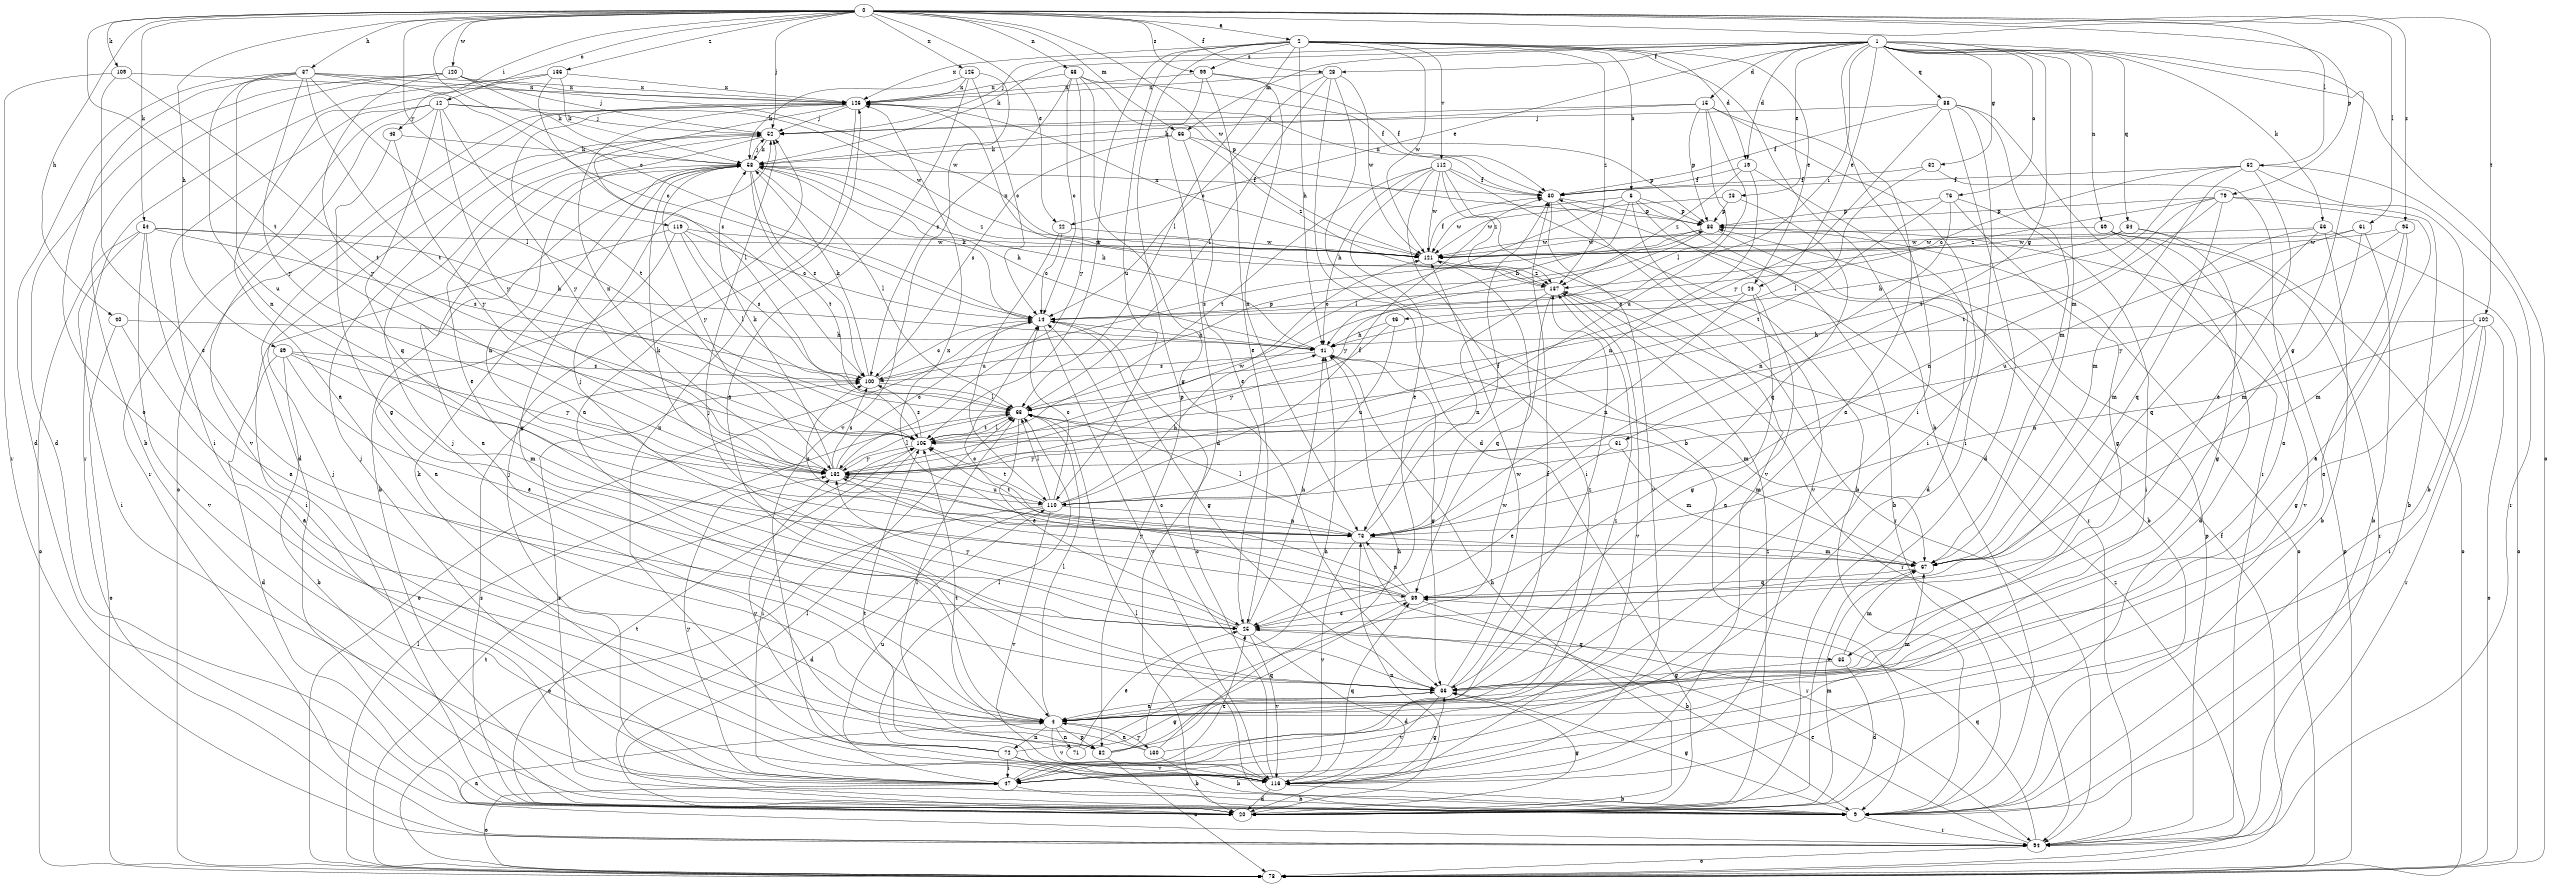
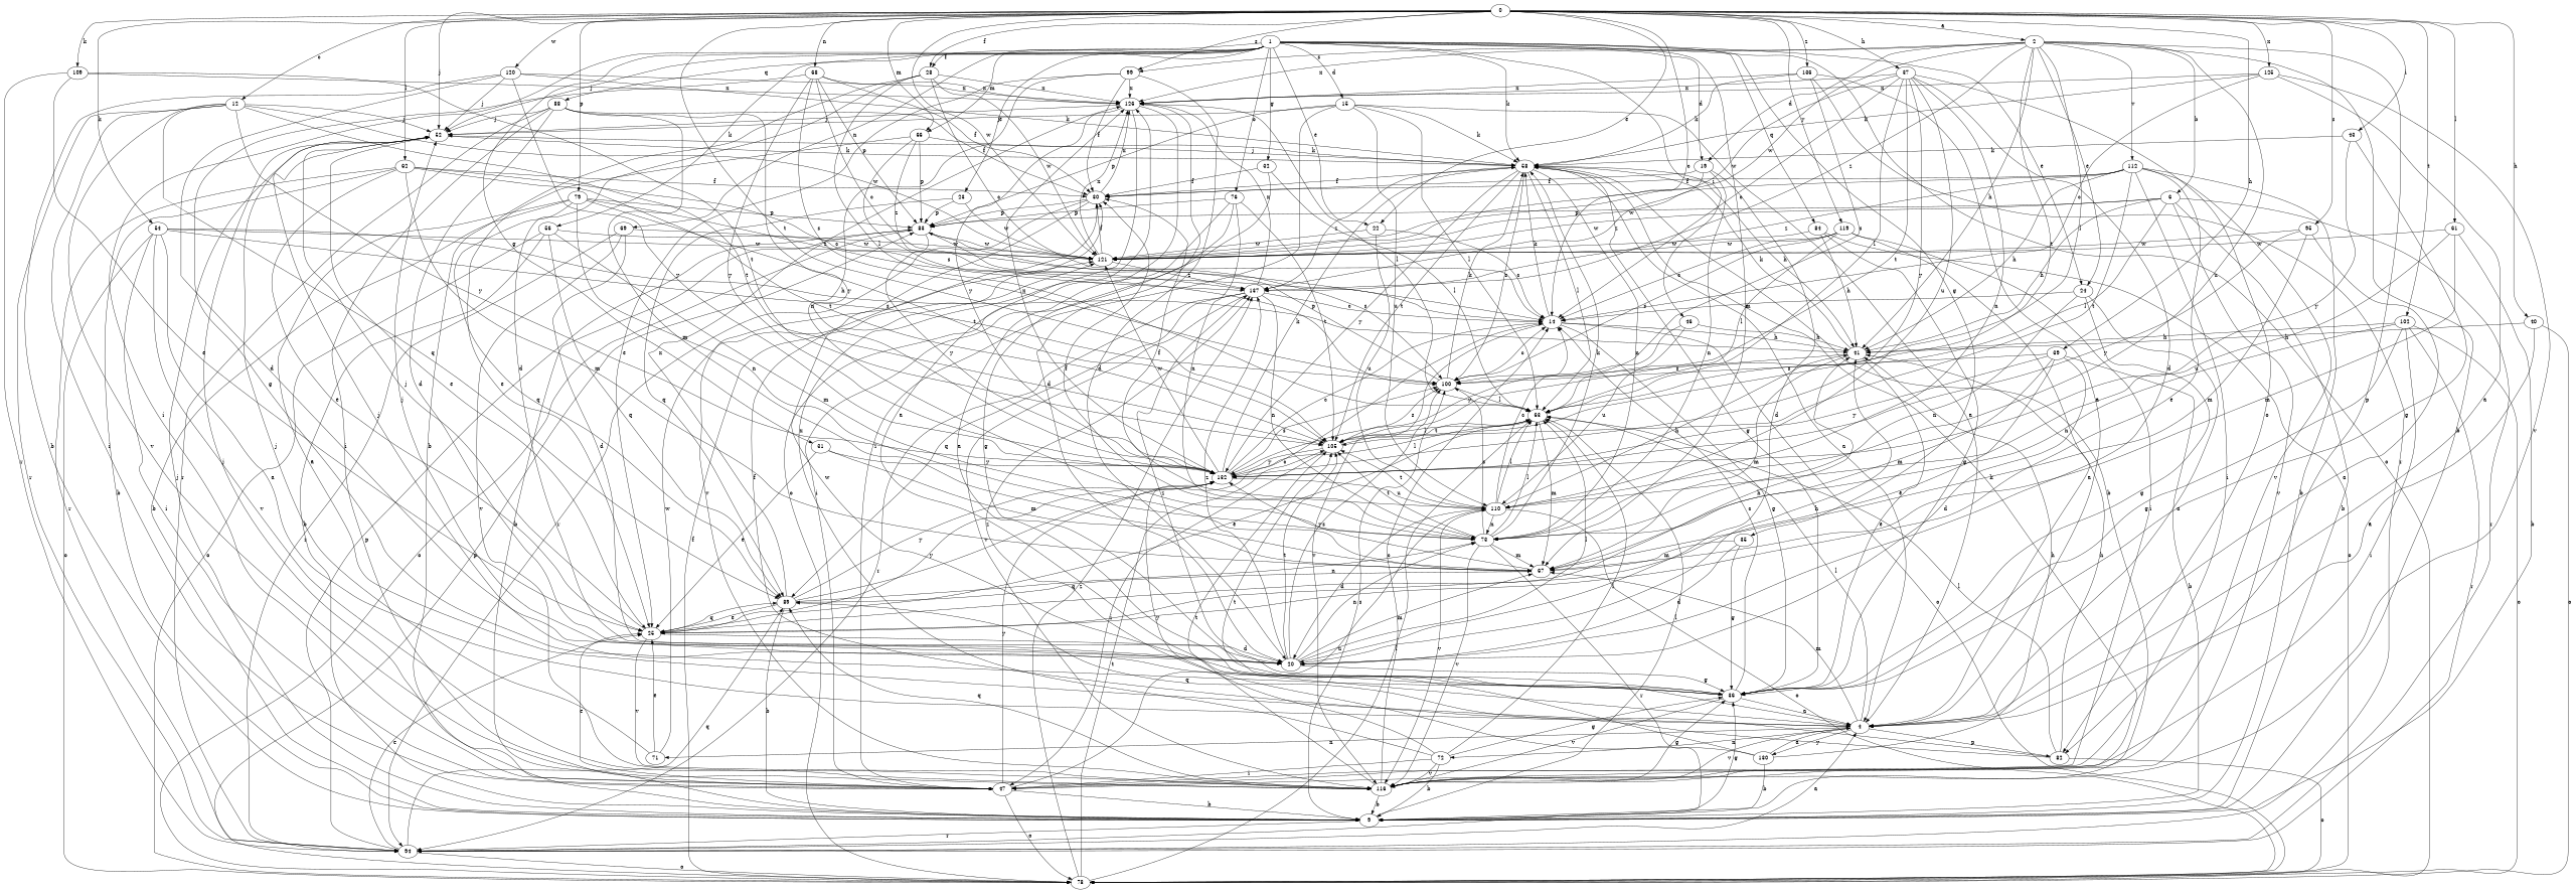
  strict digraph {
    0
    2
    12
    14
    22
    28
    37
    39
    40
    43
    52
    54
    61
    62
    66
    68
    79
    95
    99
    102
    105
    109
    120
    121
    125
    n26 [label=119]
    136
    19
    24
    6
    9
    41
    63
    82
    110
    112
    126
    137
    47
    116
    94
    89
    132
    58
    78
    36
    20
    73
    67
    100
    25
    4
    30
    83
    1
    15
    23
    31
    32
    35
    46
    56
    69
    76
    84
    88
    71
    72
    130
    0 -> 2 [label=a]
    0 -> 12 [label=c]
    0 -> 14 [label=c]
    0 -> 22 [label=e]
    0 -> 28 [label=f]
    0 -> 37 [label=h]
    0 -> 39 [label=h]
    0 -> 40 [label=h]
    0 -> 43 [label=i]
    0 -> 52 [label=j]
    0 -> 54 [label=k]
    0 -> 61 [label=l]
    0 -> 62 [label=l]
    0 -> 66 [label=m]
    0 -> 68 [label=n]
    0 -> 79 [label=p]
    0 -> 95 [label=s]
    0 -> 99 [label=s]
    0 -> 102 [label=t]
    0 -> 105 [label=t]
    0 -> 109 [label=k]
    0 -> 120 [label=w]
    0 -> 121 [label=w]
    0 -> 125 [label=x]
    0 -> n26 [label=y]
    0 -> 136 [label=z]
    2 -> 99 [label=s]
    2 -> 105 [label=t]
    2 -> 121 [label=w]
    2 -> 19 [label=d]
    2 -> 24 [label=e]
    2 -> 6 [label=b]
    2 -> 9 [label=b]
    2 -> 41 [label=h]
    2 -> 63 [label=l]
    2 -> 82 [label=p]
    2 -> 110 [label=u]
    2 -> 112 [label=v]
    2 -> 126 [label=x]
    2 -> 137 [label=z]
    12 -> 52 [label=j]
    12 -> 105 [label=t]
    12 -> 121 [label=w]
    12 -> 47 [label=i]
    12 -> 116 [label=v]
    12 -> 94 [label=r]
    12 -> 89 [label=q]
    12 -> 132 [label=y]
    14 -> 41 [label=h]
    14 -> 116 [label=v]
    14 -> 58 [label=k]
    14 -> 78 [label=o]
    14 -> 36 [label=g]
    22 -> 14 [label=c]
    22 -> 121 [label=w]
    22 -> 110 [label=u]
    28 -> 14 [label=c]
    28 -> 121 [label=w]
    28 -> 9 [label=b]
    28 -> 63 [label=l]
    28 -> 126 [label=x]
    28 -> 20 [label=d]
    37 -> 14 [label=c]
    37 -> 105 [label=t]
    37 -> 121 [label=w]
    37 -> 63 [label=l]
    37 -> 82 [label=o]
    37 -> 110 [label=u]
    37 -> 126 [label=x]
    37 -> 132 [label=y]
    37 -> 20 [label=d]
    37 -> 73 [label=n]
    39 -> 9 [label=b]
    39 -> 132 [label=y]
    39 -> 20 [label=d]
    39 -> 67 [label=m]
    39 -> 100 [label=s]
    39 -> 25 [label=e]
    40 -> 41 [label=h]
    40 -> 78 [label=o]
    40 -> 4 [label=a]
    43 -> 132 [label=y]
    43 -> 58 [label=k]
    43 -> 36 [label=g]
    52 -> 58 [label=k]
    52 -> 25 [label=e]
    54 -> 121 [label=w]
    54 -> 41 [label=h]
    54 -> 47 [label=i]
    54 -> 116 [label=v]
    54 -> 78 [label=o]
    54 -> 100 [label=s]
    54 -> 4 [label=a]
    61 -> 121 [label=w]
    61 -> 9 [label=b]
    61 -> 110 [label=u]
    61 -> 67 [label=m]
    62 -> 14 [label=c]
    62 -> 105 [label=t]
    62 -> 9 [label=b]
    62 -> 94 [label=r]
    62 -> 67 [label=m]
    62 -> 25 [label=e]
    62 -> 30 [label=f]
    66 -> 137 [label=z]
    66 -> 58 [label=k]
    66 -> 100 [label=s]
    66 -> 25 [label=e]
    66 -> 83 [label=p]
    68 -> 14 [label=c]
    68 -> 126 [label=x]
    68 -> 132 [label=y]
    68 -> 36 [label=g]
    68 -> 100 [label=s]
    68 -> 30 [label=f]
    68 -> 83 [label=p]
    79 -> 105 [label=t]
    79 -> 9 [label=b]
    79 -> 137 [label=z]
    79 -> 89 [label=q]
    79 -> 73 [label=n]
    79 -> 4 [label=a]
    79 -> 83 [label=p]
    95 -> 121 [label=w]
    95 -> 132 [label=y]
    95 -> 67 [label=m]
    95 -> 4 [label=a]
    99 -> 126 [label=x]
    99 -> 20 [label=d]
    99 -> 73 [label=n]
    99 -> 25 [label=e]
    99 -> 30 [label=f]
    102 -> 41 [label=h]
    102 -> 47 [label=i]
    102 -> 94 [label=r]
    102 -> 78 [label=o]
    102 -> 36 [label=g]
    102 -> 73 [label=n]
    105 -> 63 [label=l]
    105 -> 47 [label=i]
    105 -> 132 [label=y]
    105 -> 100 [label=s]
    109 -> 105 [label=t]
    109 -> 126 [label=x]
    109 -> 94 [label=r]
    109 -> 25 [label=e]
    120 -> 52 [label=j]
    120 -> 9 [label=b]
    120 -> 126 [label=x]
    120 -> 132 [label=y]
    120 -> 58 [label=k]
    120 -> 20 [label=d]
    121 -> 126 [label=x]
    121 -> 137 [label=z]
    121 -> 30 [label=f]
    125 -> 14 [label=c]
    125 -> 126 [label=x]
    125 -> 116 [label=v]
    125 -> 58 [label=k]
    125 -> 4 [label=a]
    n26 -> 14 [label=c]
    n26 -> 121 [label=w]
    n26 -> 63 [label=l]
    n26 -> 47 [label=i]
    n26 -> 100 [label=s]
    n26 -> 4 [label=a]
    136 -> 126 [label=x]
    136 -> 94 [label=r]
    136 -> 58 [label=k]
    136 -> 100 [label=s]
    136 -> 4 [label=a]
    19 -> 137 [label=z]
    19 -> 20 [label=d]
    19 -> 73 [label=n]
    19 -> 30 [label=f]
    24 -> 14 [label=c]
    24 -> 36 [label=g]
    24 -> 73 [label=n]
    24 -> 4 [label=a]
    6 -> 121 [label=w]
    6 -> 9 [label=b]
    6 -> 41 [label=h]
    6 -> 63 [label=l]
    6 -> 116 [label=v]
    6 -> 94 [label=r]
    6 -> 83 [label=p]
    9 -> 52 [label=j]
    9 -> 63 [label=l]
    9 -> 94 [label=r]
    9 -> 36 [label=g]
    9 -> 100 [label=s]
    41 -> 58 [label=k]
-   41 -> 36 [label=g]
+   41 -> 36 [label=e]
    41 -> 67 [label=m]
    41 -> 100 [label=s]
    63 -> 105 [label=t]
    63 -> 67 [label=m]
    63 -> 25 [label=e]
    82 -> 41 [label=h]
    82 -> 63 [label=l]
    82 -> 89 [label=q]
    82 -> 78 [label=o]
    82 -> 30 [label=f]
    110 -> 14 [label=c]
    110 -> 105 [label=t]
    110 -> 41 [label=h]
    110 -> 63 [label=l]
    110 -> 116 [label=v]
    110 -> 78 [label=o]
    110 -> 20 [label=d]
    110 -> 73 [label=n]
    110 -> 30 [label=f]
    112 -> 105 [label=t]
    112 -> 121 [label=w]
    112 -> 9 [label=b]
    112 -> 41 [label=h]
    112 -> 137 [label=z]
    112 -> 47 [label=i]
    112 -> 116 [label=v]
    112 -> 25 [label=e]
    112 -> 30 [label=f]
    126 -> 52 [label=j]
    126 -> 63 [label=l]
    126 -> 132 [label=y]
    126 -> 78 [label=o]
    126 -> 20 [label=d]
    126 -> 4 [label=a]
    137 -> 14 [label=c]
    137 -> 126 [label=x]
    137 -> 116 [label=v]
    137 -> 94 [label=r]
    137 -> 89 [label=q]
    137 -> 73 [label=n]
    47 -> 52 [label=j]
    47 -> 9 [label=b]
    47 -> 110 [label=u]
    47 -> 132 [label=y]
    47 -> 78 [label=o]
    47 -> 25 [label=e]
    116 -> 14 [label=c]
    116 -> 105 [label=t]
    116 -> 9 [label=b]
    116 -> 89 [label=q]
    116 -> 58 [label=k]
    116 -> 36 [label=g]
-   116 -> 20 [label=d]
    94 -> 89 [label=q]
    94 -> 78 [label=o]
    94 -> 25 [label=e]
    94 -> 4 [label=a]
    94 -> 83 [label=p]
    89 -> 14 [label=c]
    89 -> 9 [label=b]
    89 -> 126 [label=x]
    89 -> 132 [label=y]
    89 -> 73 [label=n]
    89 -> 25 [label=e]
    132 -> 14 [label=c]
    132 -> 121 [label=w]
    132 -> 63 [label=l]
    132 -> 110 [label=u]
    132 -> 126 [label=x]
    132 -> 58 [label=k]
    132 -> 100 [label=s]
    58 -> 52 [label=j]
    58 -> 105 [label=t]
    58 -> 9 [label=b]
    58 -> 41 [label=h]
    58 -> 63 [label=l]
    58 -> 137 [label=z]
    58 -> 132 [label=y]
    58 -> 36 [label=g]
    58 -> 73 [label=n]
    58 -> 100 [label=s]
    58 -> 4 [label=a]
    58 -> 30 [label=f]
    78 -> 105 [label=t]
    78 -> 63 [label=l]
    78 -> 137 [label=z]
    78 -> 30 [label=f]
    78 -> 83 [label=p]
    36 -> 14 [label=c]
    36 -> 52 [label=j]
    36 -> 121 [label=w]
    36 -> 137 [label=z]
    36 -> 116 [label=v]
    36 -> 4 [label=a]
    20 -> 52 [label=j]
    20 -> 105 [label=t]
    20 -> 41 [label=h]
    20 -> 63 [label=l]
    20 -> 137 [label=z]
    20 -> 36 [label=g]
    20 -> 73 [label=n]
    20 -> 67 [label=m]
    20 -> 100 [label=s]
    73 -> 105 [label=t]
    73 -> 63 [label=l]
    73 -> 116 [label=v]
    73 -> 94 [label=r]
    73 -> 58 [label=k]
    73 -> 67 [label=m]
    73 -> 100 [label=s]
    73 -> 30 [label=f]
    67 -> 89 [label=q]
    67 -> 132 [label=y]
    100 -> 14 [label=c]
    100 -> 63 [label=l]
    100 -> 58 [label=k]
    100 -> 83 [label=p]
    25 -> 52 [label=j]
    25 -> 41 [label=h]
    25 -> 116 [label=v]
-   25 -> 35 [label=q]
+   25 -> 89 [label=q]
    25 -> 132 [label=y]
    25 -> 20 [label=d]
    4 -> 63 [label=l]
    4 -> 82 [label=p]
    4 -> 116 [label=v]
    4 -> 67 [label=m]
    4 -> 71 [label=n]
    4 -> 72 [label=n]
    4 -> 130 [label=y]
    30 -> 126 [label=x]
    30 -> 116 [label=v]
    30 -> 94 [label=r]
    30 -> 83 [label=p]
    83 -> 121 [label=w]
    83 -> 9 [label=b]
    83 -> 132 [label=y]
    83 -> 78 [label=o]
    83 -> 100 [label=s]
    1 -> 22 [label=e]
    1 -> 28 [label=f]
    1 -> 52 [label=j]
    1 -> 66 [label=m]
    1 -> 19 [label=d]
    1 -> 24 [label=e]
    1 -> 47 [label=i]
    1 -> 58 [label=k]
    1 -> 78 [label=o]
    1 -> 67 [label=m]
    1 -> 15 [label=d]
    1 -> 23 [label=e]
    1 -> 31 [label=g]
    1 -> 32 [label=g]
    1 -> 35 [label=g]
    1 -> 46 [label=i]
    1 -> 56 [label=k]
    1 -> 69 [label=n]
    1 -> 76 [label=o]
    1 -> 84 [label=q]
    1 -> 88 [label=q]
    15 -> 52 [label=j]
    15 -> 63 [label=l]
    15 -> 110 [label=u]
    15 -> 47 [label=i]
    15 -> 58 [label=k]
    15 -> 4 [label=a]
    15 -> 83 [label=p]
    23 -> 121 [label=w]
    23 -> 89 [label=q]
    23 -> 83 [label=p]
    31 -> 132 [label=y]
    31 -> 67 [label=m]
    31 -> 25 [label=e]
    32 -> 63 [label=l]
    32 -> 4 [label=a]
    32 -> 30 [label=f]
    35 -> 36 [label=g]
    35 -> 20 [label=d]
    35 -> 67 [label=m]
    46 -> 41 [label=h]
    46 -> 110 [label=u]
    46 -> 132 [label=y]
    56 -> 121 [label=w]
    56 -> 9 [label=b]
    56 -> 89 [label=q]
    56 -> 78 [label=o]
    56 -> 67 [label=m]
    69 -> 121 [label=w]
    69 -> 116 [label=v]
    69 -> 94 [label=r]
    69 -> 20 [label=d]
    76 -> 105 [label=t]
    76 -> 47 [label=i]
    76 -> 36 [label=g]
    76 -> 73 [label=n]
    76 -> 83 [label=p]
    84 -> 121 [label=w]
    84 -> 41 [label=h]
    84 -> 78 [label=o]
    84 -> 36 [label=g]
    88 -> 52 [label=j]
    88 -> 47 [label=i]
    88 -> 94 [label=r]
    88 -> 132 [label=y]
    88 -> 20 [label=d]
    88 -> 67 [label=m]
    88 -> 30 [label=f]
    71 -> 52 [label=j]
    71 -> 121 [label=w]
    71 -> 25 [label=e]
    72 -> 9 [label=b]
    72 -> 63 [label=l]
    72 -> 126 [label=x]
    72 -> 47 [label=i]
    72 -> 116 [label=v]
    72 -> 132 [label=y]
    72 -> 36 [label=g]
    130 -> 105 [label=t]
    130 -> 9 [label=b]
    130 -> 41 [label=h]
    130 -> 137 [label=z]
    130 -> 4 [label=a]
  }
